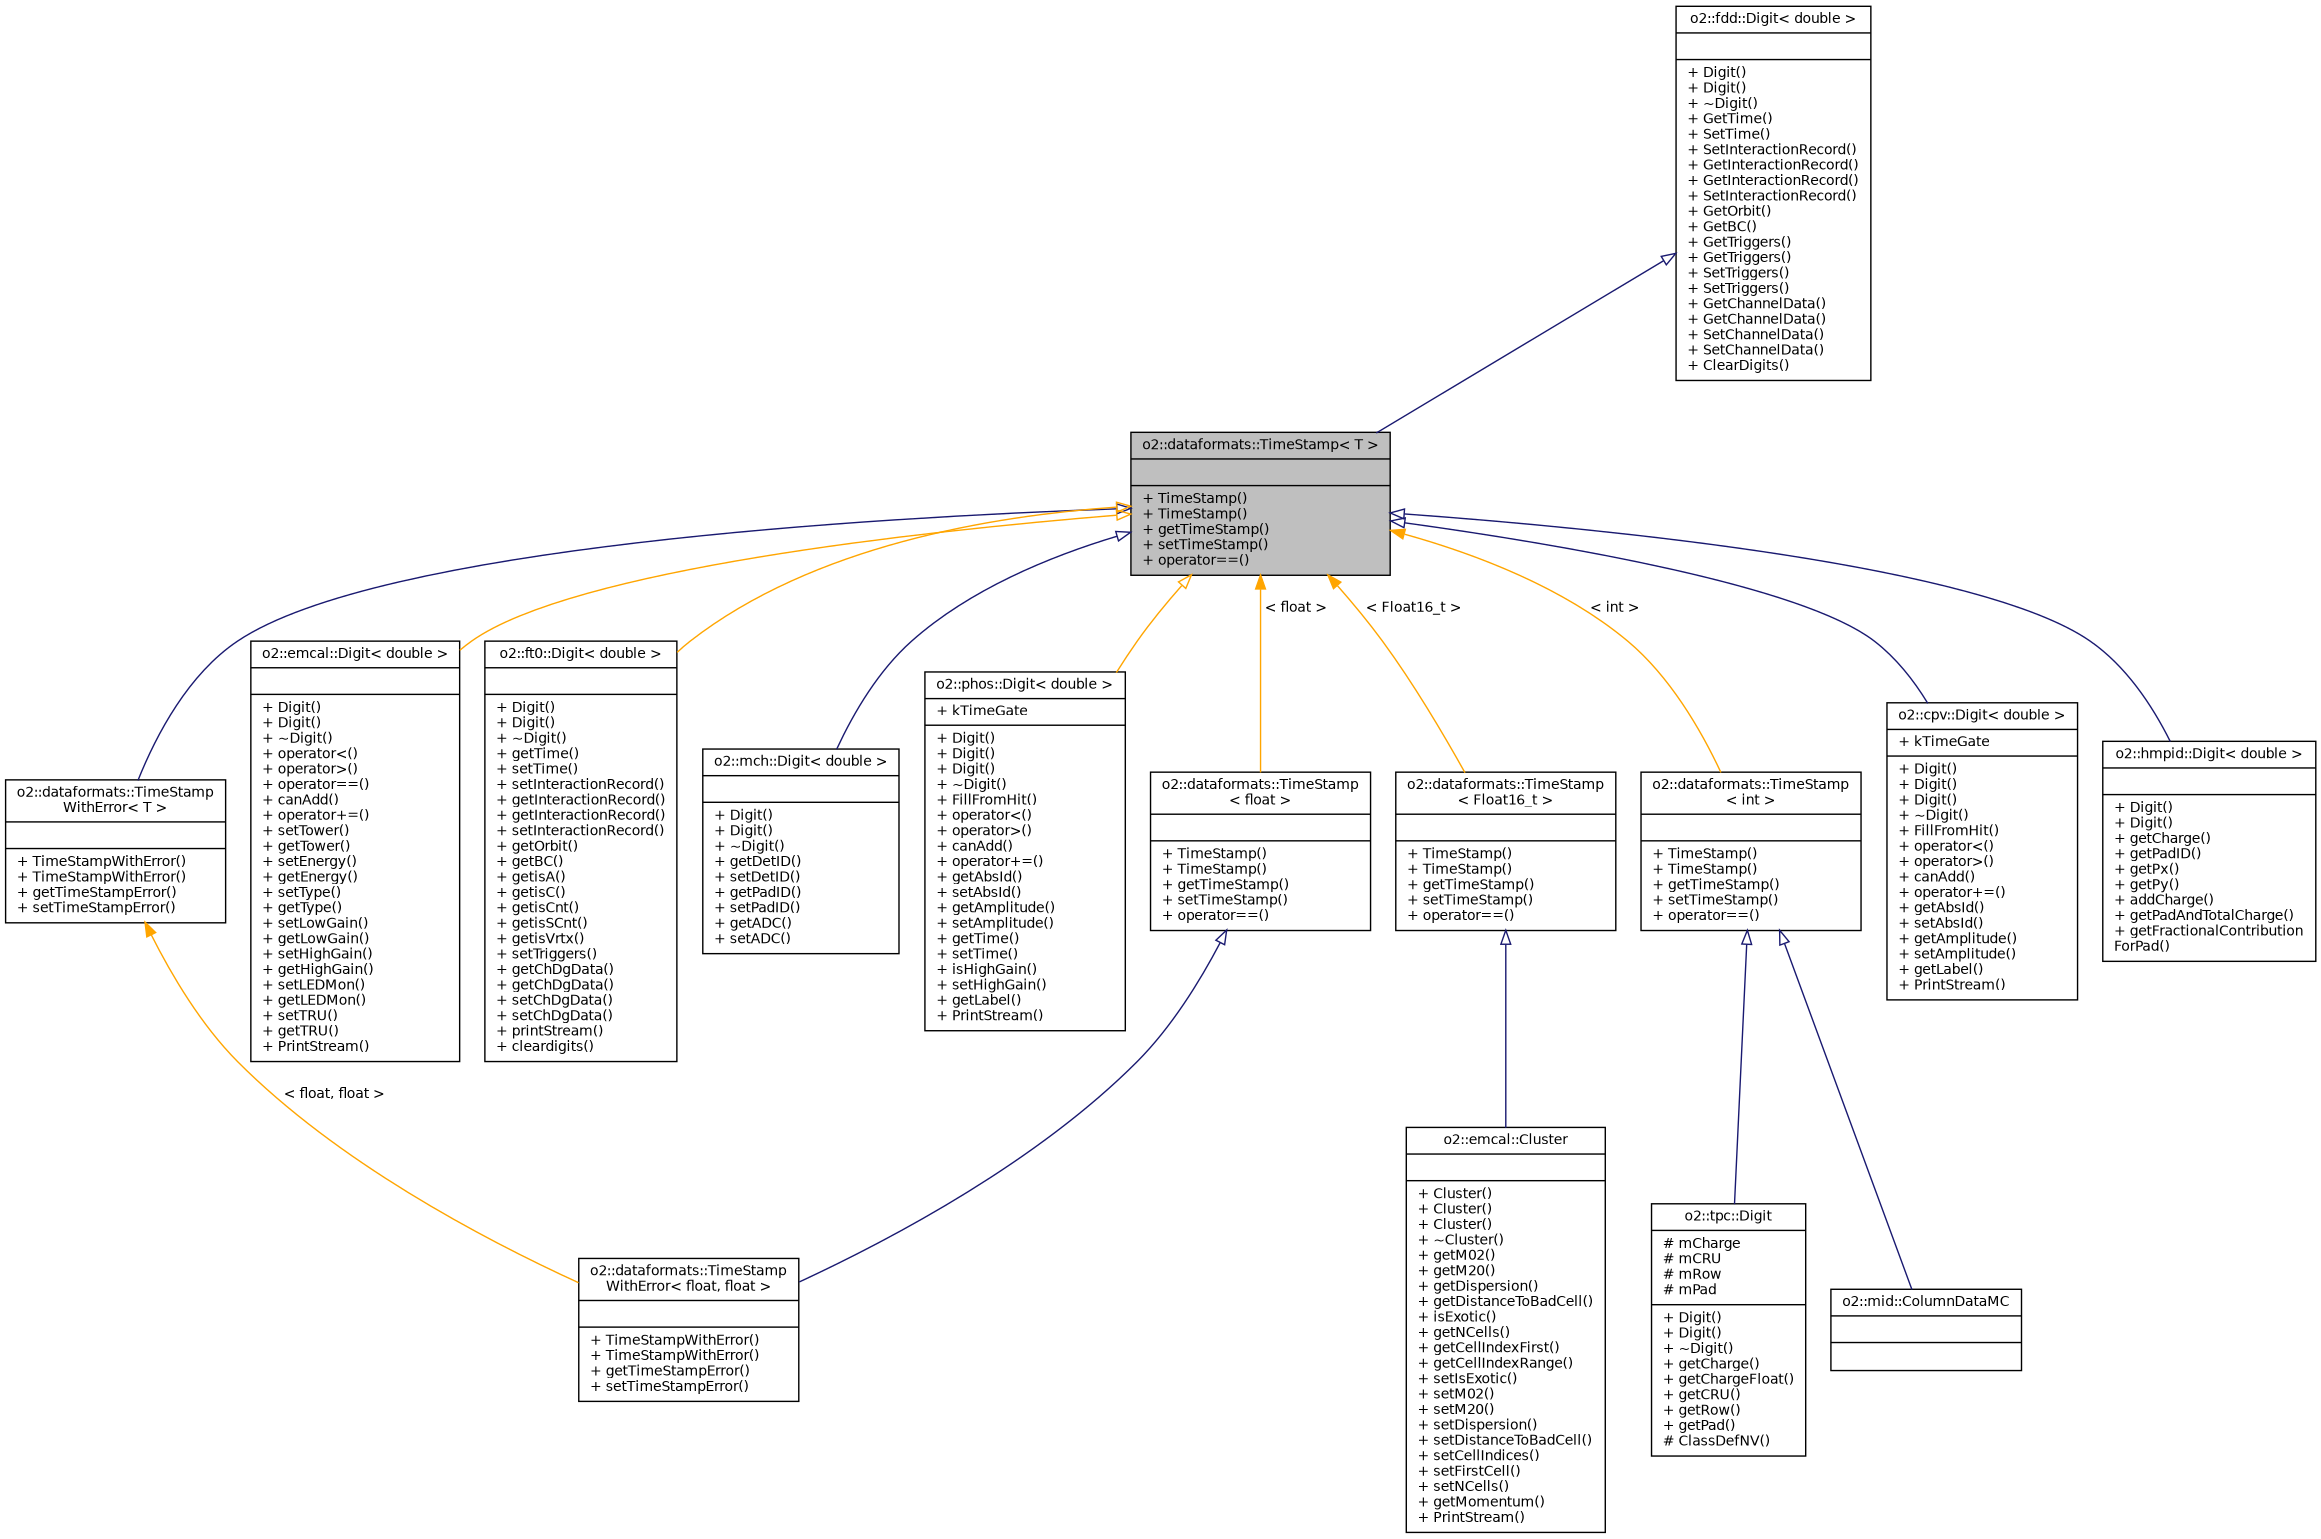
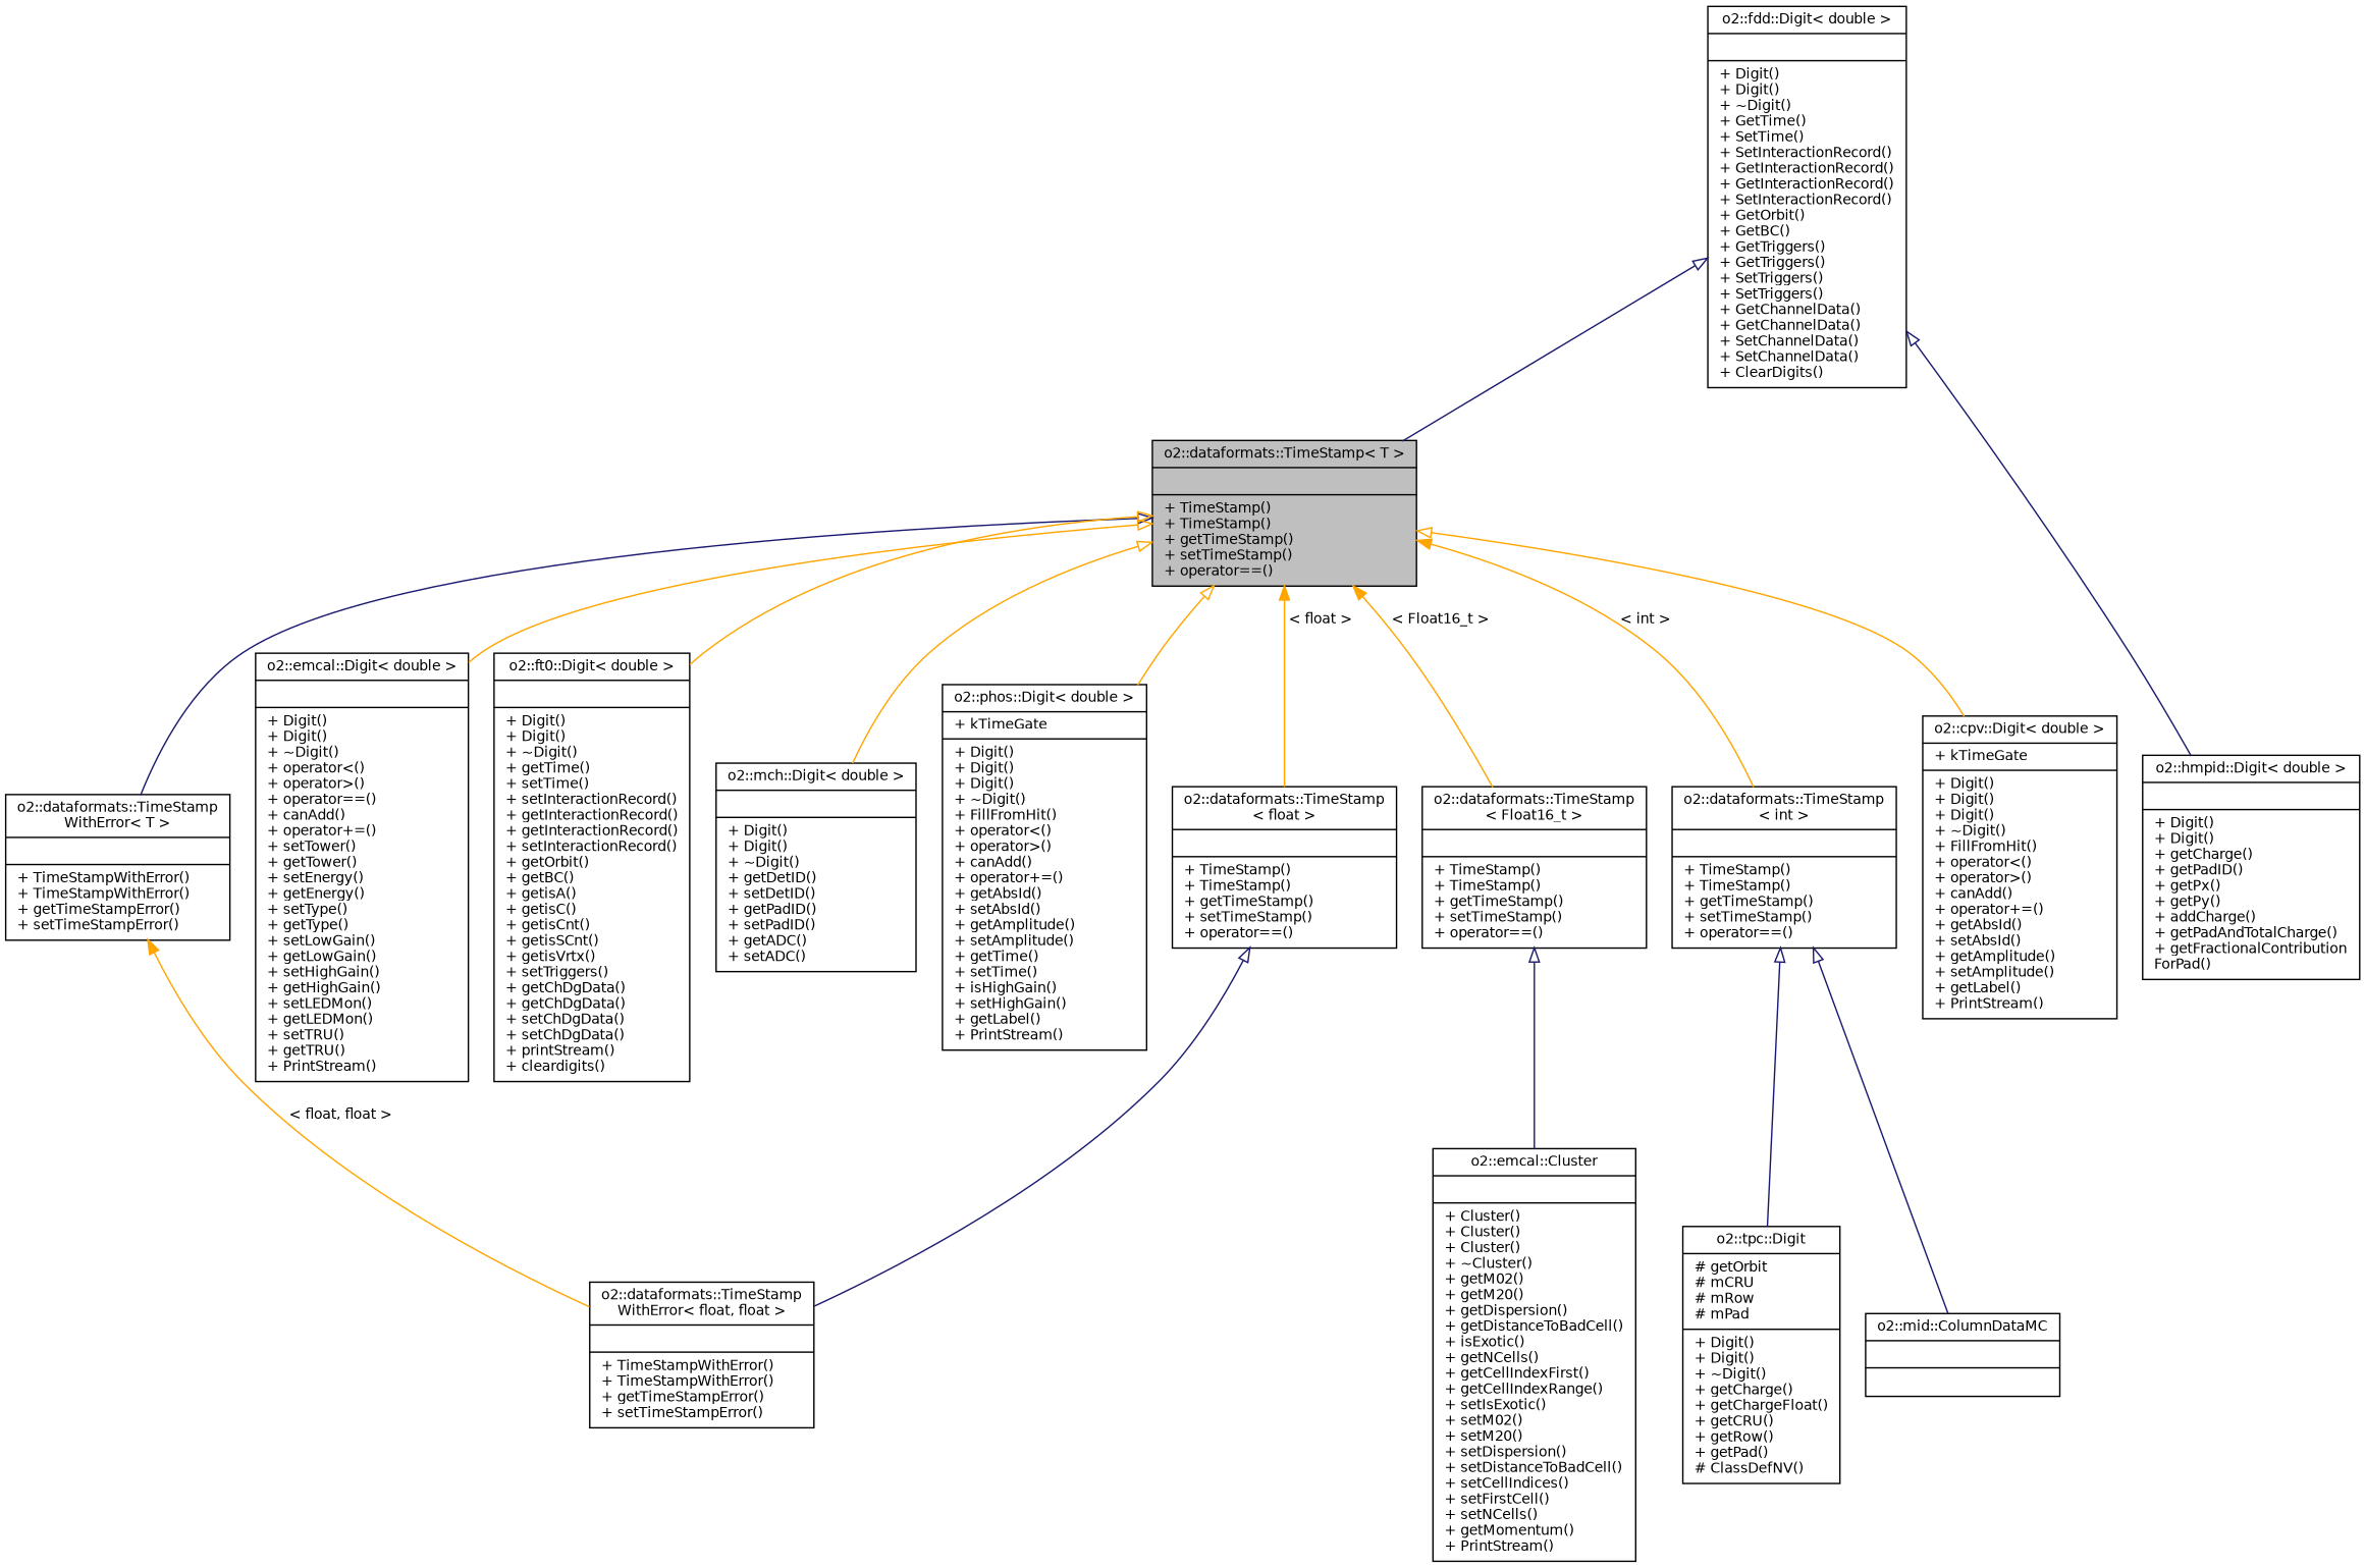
  digraph {
    node [color=black fontname=Helvetica fontsize=10 shape=record]
    edge [arrowtail=onormal color=midnightblue dir=back fontname=Helvetica fontsize=10 labelfontname=Helvetica labelfontsize=10 style=solid]
    n1 [fillcolor=grey75 fontcolor=black height=0.2 label="{o2::dataformats::TimeStamp\< T \>\n||+ TimeStamp()\l+ TimeStamp()\l+ getTimeStamp()\l+ setTimeStamp()\l+ operator==()\l}" style=filled width=0.4]
    n2 [height=0.2 label="{o2::cpv::Digit\< double \>\n|+ kTimeGate\l|+ Digit()\l+ Digit()\l+ Digit()\l+ ~Digit()\l+ FillFromHit()\l+ operator\<()\l+ operator\>()\l+ canAdd()\l+ operator+=()\l+ getAbsId()\l+ setAbsId()\l+ getAmplitude()\l+ setAmplitude()\l+ getLabel()\l+ PrintStream()\l}" width=0.4]
    n3 [height=0.2 label="{o2::dataformats::TimeStamp\lWithError\< T \>\n||+ TimeStampWithError()\l+ TimeStampWithError()\l+ getTimeStampError()\l+ setTimeStampError()\l}" width=0.4]
    n4 [height=0.2 label="{o2::emcal::Digit\< double \>\n||+ Digit()\l+ Digit()\l+ ~Digit()\l+ operator\<()\l+ operator\>()\l+ operator==()\l+ canAdd()\l+ operator+=()\l+ setTower()\l+ getTower()\l+ setEnergy()\l+ getEnergy()\l+ setType()\l+ getType()\l+ setLowGain()\l+ getLowGain()\l+ setHighGain()\l+ getHighGain()\l+ setLEDMon()\l+ getLEDMon()\l+ setTRU()\l+ getTRU()\l+ PrintStream()\l}" width=0.4]
    n5 [height=0.2 label="{o2::ft0::Digit\< double \>\n||+ Digit()\l+ Digit()\l+ ~Digit()\l+ getTime()\l+ setTime()\l+ setInteractionRecord()\l+ getInteractionRecord()\l+ getInteractionRecord()\l+ setInteractionRecord()\l+ getOrbit()\l+ getBC()\l+ getisA()\l+ getisC()\l+ getisCnt()\l+ getisSCnt()\l+ getisVrtx()\l+ setTriggers()\l+ getChDgData()\l+ getChDgData()\l+ setChDgData()\l+ setChDgData()\l+ printStream()\l+ cleardigits()\l}" width=0.4]
    n6 [height=0.2 label="{o2::hmpid::Digit\< double \>\n||+ Digit()\l+ Digit()\l+ getCharge()\l+ getPadID()\l+ getPx()\l+ getPy()\l+ addCharge()\l+ getPadAndTotalCharge()\l+ getFractionalContribution\lForPad()\l}" width=0.4]
    n7 [height=0.2 label="{o2::mch::Digit\< double \>\n||+ Digit()\l+ Digit()\l+ ~Digit()\l+ getDetID()\l+ setDetID()\l+ getPadID()\l+ setPadID()\l+ getADC()\l+ setADC()\l}" width=0.4]
    n8 [height=0.2 label="{o2::phos::Digit\< double \>\n|+ kTimeGate\l|+ Digit()\l+ Digit()\l+ Digit()\l+ ~Digit()\l+ FillFromHit()\l+ operator\<()\l+ operator\>()\l+ canAdd()\l+ operator+=()\l+ getAbsId()\l+ setAbsId()\l+ getAmplitude()\l+ setAmplitude()\l+ getTime()\l+ setTime()\l+ isHighGain()\l+ setHighGain()\l+ getLabel()\l+ PrintStream()\l}" width=0.4]
    n9 [height=0.2 label="{o2::dataformats::TimeStamp\l\< Float16_t \>\n||+ TimeStamp()\l+ TimeStamp()\l+ getTimeStamp()\l+ setTimeStamp()\l+ operator==()\l}" width=0.4]
    n10 [height=0.2 label="{o2::dataformats::TimeStamp\l\< float \>\n||+ TimeStamp()\l+ TimeStamp()\l+ getTimeStamp()\l+ setTimeStamp()\l+ operator==()\l}" width=0.4]
    n11 [height=0.2 label="{o2::dataformats::TimeStamp\l\< int \>\n||+ TimeStamp()\l+ TimeStamp()\l+ getTimeStamp()\l+ setTimeStamp()\l+ operator==()\l}" width=0.4]
    n12 [height=0.2 label="{o2::dataformats::TimeStamp\lWithError\< float, float \>\n||+ TimeStampWithError()\l+ TimeStampWithError()\l+ getTimeStampError()\l+ setTimeStampError()\l}" width=0.4]
    n13 [height=0.2 label="{o2::fdd::Digit\< double \>\n||+ Digit()\l+ Digit()\l+ ~Digit()\l+ GetTime()\l+ SetTime()\l+ SetInteractionRecord()\l+ GetInteractionRecord()\l+ GetInteractionRecord()\l+ SetInteractionRecord()\l+ GetOrbit()\l+ GetBC()\l+ GetTriggers()\l+ GetTriggers()\l+ SetTriggers()\l+ SetTriggers()\l+ GetChannelData()\l+ GetChannelData()\l+ SetChannelData()\l+ SetChannelData()\l+ ClearDigits()\l}" width=0.4]
    n14 [height=0.2 label="{o2::emcal::Cluster\n||+ Cluster()\l+ Cluster()\l+ Cluster()\l+ ~Cluster()\l+ getM02()\l+ getM20()\l+ getDispersion()\l+ getDistanceToBadCell()\l+ isExotic()\l+ getNCells()\l+ getCellIndexFirst()\l+ getCellIndexRange()\l+ setIsExotic()\l+ setM02()\l+ setM20()\l+ setDispersion()\l+ setDistanceToBadCell()\l+ setCellIndices()\l+ setFirstCell()\l+ setNCells()\l+ getMomentum()\l+ PrintStream()\l}" width=0.4]
    n15 [height=0.2 label="{o2::mid::ColumnDataMC\n||}" width=0.4]
-   n16 [height=0.2 label="{o2::tpc::Digit\n|# mCharge\l# mCRU\l# mRow\l# mPad\l|+ Digit()\l+ Digit()\l+ ~Digit()\l+ getCharge()\l+ getChargeFloat()\l+ getCRU()\l+ getRow()\l+ getPad()\l# ClassDefNV()\l}" width=0.4]
-   n1 -> n2
+   n16 [height=0.2 label="{o2::tpc::Digit\n|# getOrbit\l# mCRU\l# mRow\l# mPad\l|+ Digit()\l+ Digit()\l+ ~Digit()\l+ getCharge()\l+ getChargeFloat()\l+ getCRU()\l+ getRow()\l+ getPad()\l# ClassDefNV()\l}" width=0.4]
+   n1 -> n2 [color=orange]
    n1 -> n3
    n1 -> n4 [color=orange]
    n1 -> n5 [color=orange]
-   n1 -> n6
-   n1 -> n7
+   n13 -> n6
+   n1 -> n7 [color=orange]
    n1 -> n8 [color=orange]
    n1 -> n9 [color=orange label=" \< Float16_t \>" arrowtail=""]
    n1 -> n10 [color=orange label=" \< float \>" arrowtail=""]
    n1 -> n11 [color=orange label=" \< int \>" arrowtail=""]
    n3 -> n12 [color=orange label=" \< float, float \>" arrowtail=""]
    n9 -> n14
    n10 -> n12
    n11 -> n15
    n11 -> n16
    n13 -> n1
  }
